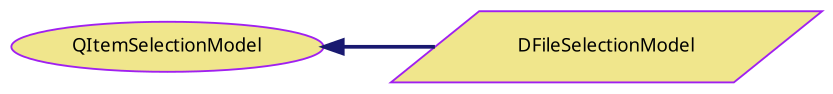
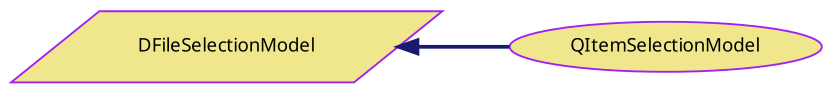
  digraph {
    rankdir=LR
    fontname="Noto Sans"
    node [color=purple fillcolor=khaki fontname="Noto Sans" fontsize=10 style=filled]
    n1 [height=0.2 label=QItemSelectionModel shape=ellipse width=0.4]
    n2 [height=0.2 label=DFileSelectionModel shape=parallelogram width=0.4]
-   n1 -> n2 [color=midnightblue dir=back fontname="Noto Sans" fontsize=10 labelfontname=Helvetica labelfontsize=10 style=bold]
+   n2 -> n1 [color=midnightblue dir=back fontname="Noto Sans" fontsize=10 labelfontname=Helvetica labelfontsize=10 style=bold]
  }
